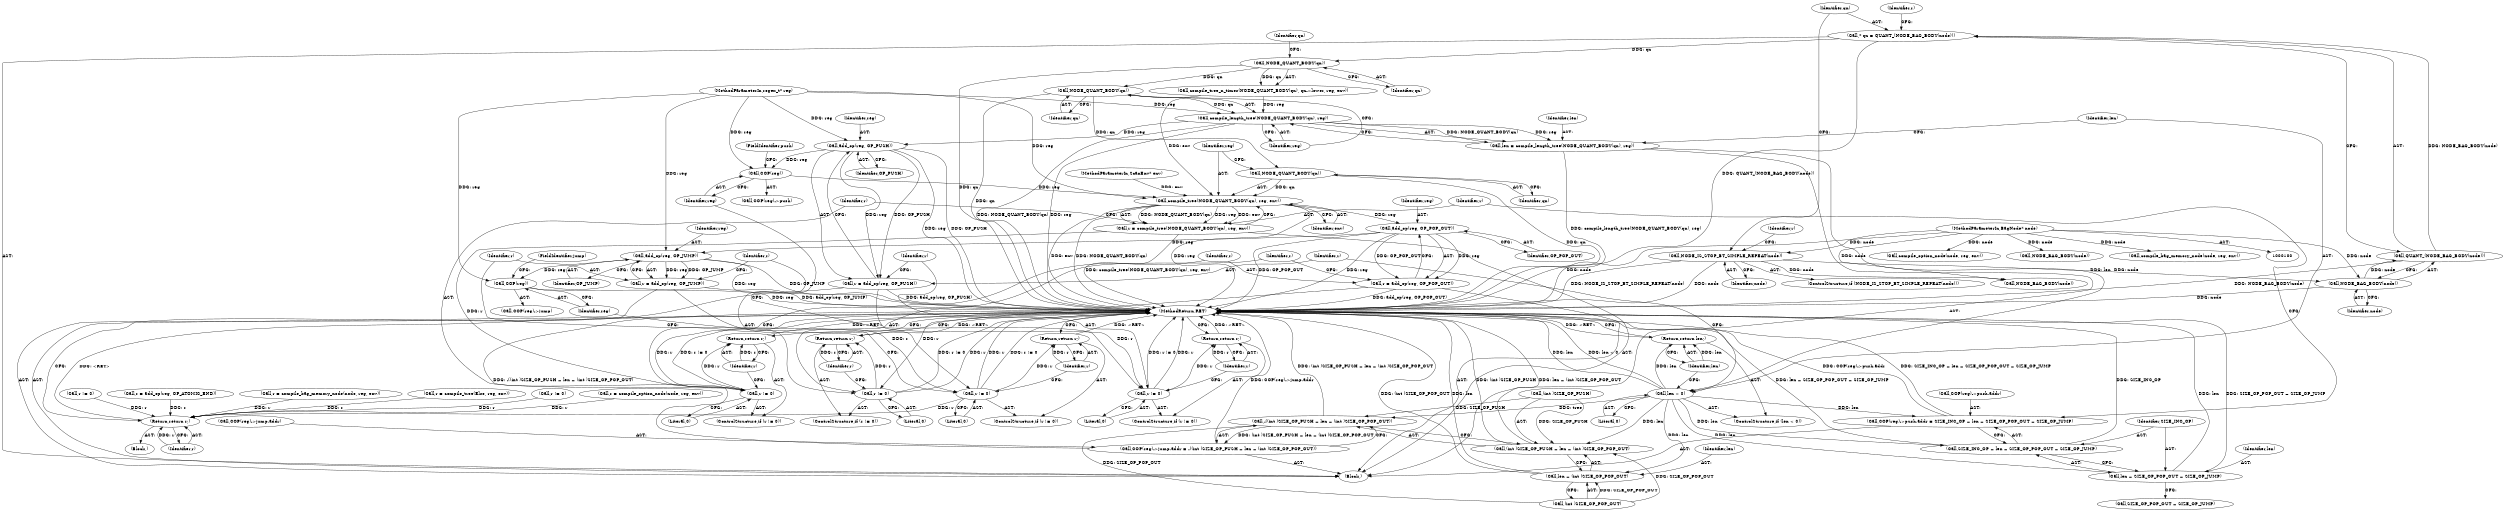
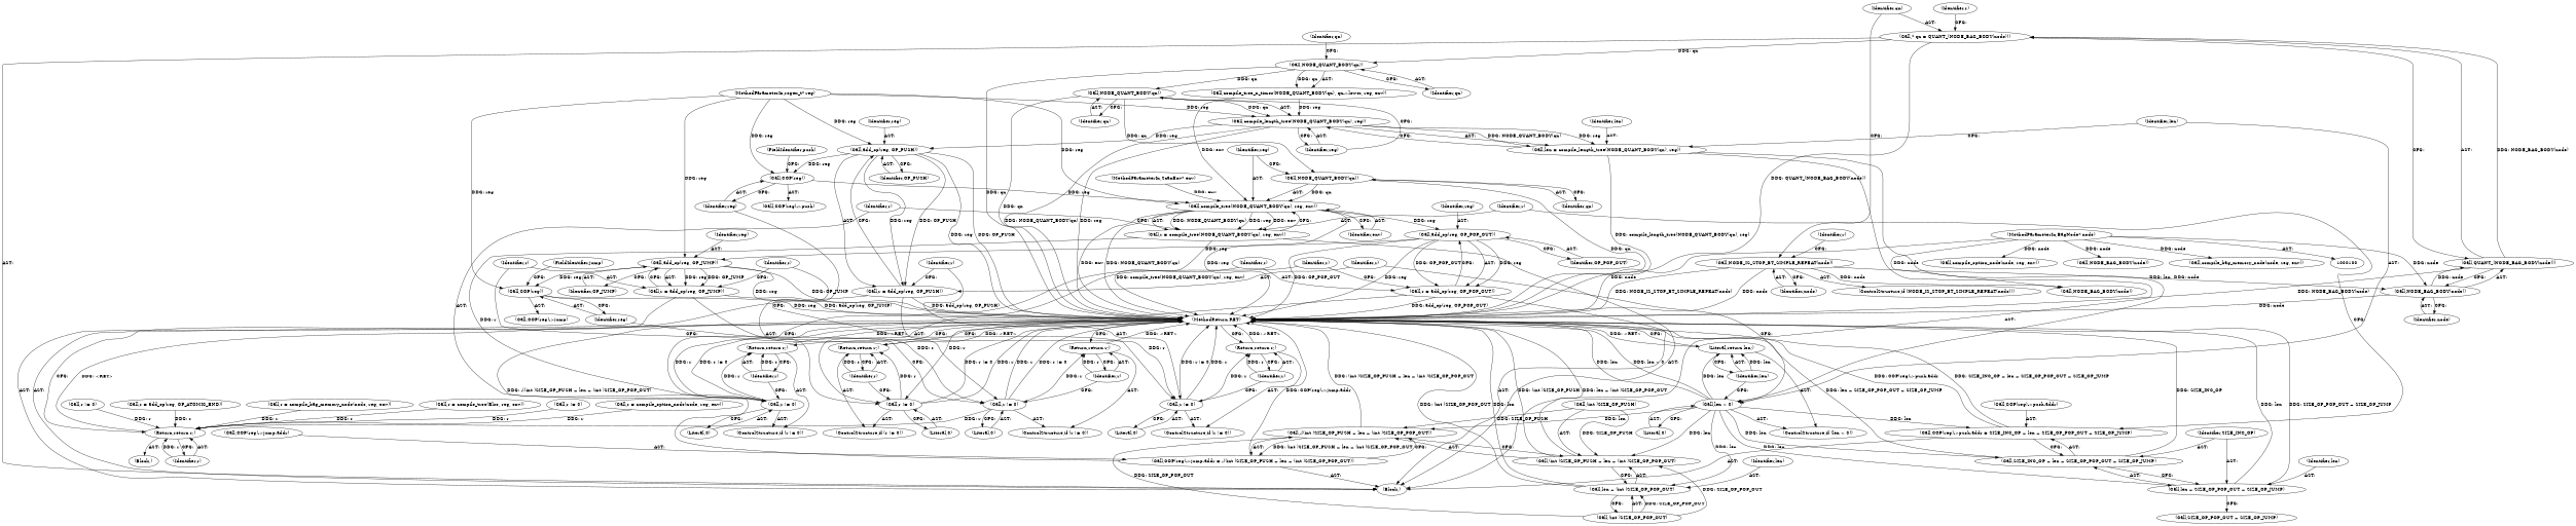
  digraph {
    n1 [label="(Call,NODE_QUANT_BODY(qn))"]
    n2 [label="(Call,compile_length_tree(NODE_QUANT_BODY(qn), reg))"]
    n3 [label="(Call,NODE_QUANT_BODY(qn))"]
    n4 [label="(MethodReturn,RET)"]
    n5 [label="(Identifier,qn)"]
    n6 [label="(Call,len = compile_length_tree(NODE_QUANT_BODY(qn), reg))"]
    n7 [label="(Call,add_op(reg, OP_PUSH))"]
    n8 [label="(Identifier,reg)"]
    n9 [label="(Call,compile_tree(NODE_QUANT_BODY(qn), reg, env))"]
    n10 [label="(Identifier,qn)"]
-   n11 [label="(Return,return len;)"]
+   n11 [label="(Literal,return len;)"]
    n12 [label="(Return,return r;)"]
    n13 [label="(Return,return r;)"]
    n14 [label="(Return,return r;)"]
    n15 [label="(Return,return r;)"]
    n16 [label="(Return,return r;)"]
    n17 [label="(Call,NODE_QUANT_BODY(qn))"]
    n18 [label="(Call,compile_tree_n_times(NODE_QUANT_BODY(qn), qn->lower, reg, env))"]
    n19 [label="(Identifier,qn)"]
    n20 [label="(Call,* qn = QUANT_(NODE_BAG_BODY(node)))"]
    n21 [label="(Call,QUANT_(NODE_BAG_BODY(node)))"]
    n22 [label="(Block,)"]
    n23 [label="(Call,NODE_BAG_BODY(node))"]
    n24 [label="(Identifier,node)"]
    n25 [label="(Call,NODE_IS_STOP_BT_SIMPLE_REPEAT(node))"]
    n26 [label="(ControlStructure,if (NODE_IS_STOP_BT_SIMPLE_REPEAT(node)))"]
    n27 [label="(Call,NODE_BAG_BODY(node))"]
    n28 [label="(Identifier,node)"]
    n29 [label="(MethodParameterIn,BagNode* node)"]
    n30 [label="(Call,compile_option_node(node, reg, env))"]
    n31 [label="(Call,NODE_BAG_BODY(node))"]
    n32 [label="(Call,compile_bag_memory_node(node, reg, env))"]
    1000100
    n34 [label="(Call,len < 0)"]
    n35 [label="(Call,r = add_op(reg, OP_PUSH))"]
    n36 [label="(Call,COP(reg))"]
    n37 [label="(Identifier,OP_PUSH)"]
    n38 [label="(Call,COP(reg)->push.addr = SIZE_INC_OP + len + SIZE_OP_POP_OUT + SIZE_OP_JUMP)"]
    n39 [label="(Call,SIZE_INC_OP + len + SIZE_OP_POP_OUT + SIZE_OP_JUMP)"]
    n40 [label="(Call,len + SIZE_OP_POP_OUT + SIZE_OP_JUMP)"]
    n41 [label="(Call,-((int )SIZE_OP_PUSH + len + (int )SIZE_OP_POP_OUT))"]
    n42 [label="(Call,(int )SIZE_OP_PUSH + len + (int )SIZE_OP_POP_OUT)"]
    n43 [label="(Call,len + (int )SIZE_OP_POP_OUT)"]
    n44 [label="(Literal,0)"]
    n45 [label="(ControlStructure,if (len < 0))"]
    n46 [label="(Identifier,len)"]
    n47 [label="(Call,SIZE_OP_POP_OUT + SIZE_OP_JUMP)"]
    n48 [label="(Call,COP(reg)->jump.addr = -((int )SIZE_OP_PUSH + len + (int )SIZE_OP_POP_OUT))"]
    n49 [label="(Call,(int )SIZE_OP_POP_OUT)"]
    n50 [label="(Call,r != 0)"]
    n51 [label="(Call,COP(reg)->push)"]
    n52 [label="(Identifier,reg)"]
    n53 [label="(Literal,0)"]
    n54 [label="(ControlStructure,if (r != 0))"]
    n55 [label="(Identifier,r)"]
    n56 [label="(Call,r = compile_tree(NODE_QUANT_BODY(qn), reg, env))"]
    n57 [label="(Call,add_op(reg, OP_POP_OUT))"]
    n58 [label="(Identifier,env)"]
    n59 [label="(Call,r != 0)"]
    n60 [label="(Call,r = add_op(reg, OP_POP_OUT))"]
    n61 [label="(Call,add_op(reg, OP_JUMP))"]
    n62 [label="(Identifier,OP_POP_OUT)"]
    n63 [label="(ControlStructure,if (r != 0))"]
    n64 [label="(Literal,0)"]
    n65 [label="(Identifier,r)"]
    n66 [label="(Call,r != 0)"]
    n67 [label="(Call,r = add_op(reg, OP_JUMP))"]
    n68 [label="(Call,COP(reg))"]
    n69 [label="(Identifier,OP_JUMP)"]
    n70 [label="(Literal,0)"]
    n71 [label="(ControlStructure,if (r != 0))"]
    n72 [label="(Identifier,r)"]
    n73 [label="(Call,r != 0)"]
    n74 [label="(Call,COP(reg)->jump)"]
    n75 [label="(Identifier,reg)"]
    n76 [label="(ControlStructure,if (r != 0))"]
    n77 [label="(Literal,0)"]
    n78 [label="(Identifier,r)"]
    n79 [label="(Block,)"]
    n80 [label="(Identifier,r)"]
    n81 [label="(Call,COP(reg)->jump.addr)"]
    n82 [label="(Identifier,r)"]
    n83 [label="(MethodParameterIn,ScanEnv* env)"]
    n84 [label="(Call,r = compile_tree(Else, reg, env))"]
    n85 [label="(Call,r != 0)"]
    n86 [label="(Identifier,qn)"]
    n87 [label="(Identifier,r)"]
    n88 [label="(Identifier,r)"]
    n89 [label="(Call,(int )SIZE_OP_PUSH)"]
    n90 [label="(Identifier,r)"]
    n91 [label="(Call,r = compile_option_node(node, reg, env))"]
    n92 [label="(FieldIdentifier,push)"]
    n93 [label="(Identifier,len)"]
    n94 [label="(Identifier,len)"]
    n95 [label="(Identifier,qn)"]
    n96 [label="(Identifier,reg)"]
    n97 [label="(FieldIdentifier,jump)"]
    n98 [label="(Identifier,len)"]
    n99 [label="(Identifier,len)"]
    n100 [label="(Identifier,reg)"]
    n101 [label="(Call,r != 0)"]
    n102 [label="(Call,r = add_op(reg, OP_ATOMIC_END))"]
    n103 [label="(Identifier,r)"]
    n104 [label="(Call,r = compile_bag_memory_node(node, reg, env))"]
    n105 [label="(Identifier,r)"]
    n106 [label="(Identifier,reg)"]
    n107 [label="(MethodParameterIn,regex_t* reg)"]
    n108 [label="(Identifier,r)"]
    n109 [label="(Identifier,SIZE_INC_OP)"]
    n110 [label="(Identifier,r)"]
    n111 [label="(Identifier,r)"]
    n112 [label="(Identifier,r)"]
    n113 [label="(Identifier,reg)"]
    n114 [label="(Call,COP(reg)->push.addr)"]
    n1 -> n2 [label="AST: "]
    n1 -> n2 [label="DDG: qn"]
    n1 -> n3 [label="DDG: qn"]
    n1 -> n4 [label="DDG: qn"]
    n1 -> n5 [label="CFG: "]
    n2 -> n4 [label="DDG: reg"]
    n2 -> n4 [label="DDG: NODE_QUANT_BODY(qn)"]
    n2 -> n6 [label="AST: "]
    n2 -> n6 [label="DDG: NODE_QUANT_BODY(qn)"]
    n2 -> n6 [label="DDG: reg"]
    n2 -> n7 [label="DDG: reg"]
    n2 -> n8 [label="CFG: "]
    n3 -> n4 [label="DDG: qn"]
    n3 -> n9 [label="AST: "]
    n3 -> n9 [label="DDG: qn"]
    n3 -> n10 [label="CFG: "]
    n4 -> n11 [label="CFG: "]
    n4 -> n12 [label="CFG: "]
    n4 -> n13 [label="CFG: "]
    n4 -> n14 [label="CFG: "]
    n4 -> n15 [label="CFG: "]
    n4 -> n16 [label="CFG: "]
    n5 -> n1 [label="AST: "]
    n6 -> n2 [label="CFG: "]
    n6 -> n4 [label="DDG: compile_length_tree(NODE_QUANT_BODY(qn), reg)"]
    n6 -> n22 [label="AST: "]
    n6 -> n34 [label="DDG: len"]
    n7 -> n4 [label="DDG: OP_PUSH"]
    n7 -> n4 [label="DDG: reg"]
    n7 -> n35 [label="AST: "]
    n7 -> n35 [label="DDG: reg"]
    n7 -> n35 [label="DDG: OP_PUSH"]
    n7 -> n36 [label="DDG: reg"]
    n7 -> n37 [label="CFG: "]
    n8 -> n1 [label="CFG: "]
    n8 -> n2 [label="AST: "]
    n9 -> n4 [label="DDG: NODE_QUANT_BODY(qn)"]
    n9 -> n4 [label="DDG: reg"]
    n9 -> n4 [label="DDG: env"]
    n9 -> n56 [label="AST: "]
    n9 -> n56 [label="DDG: NODE_QUANT_BODY(qn)"]
    n9 -> n56 [label="DDG: reg"]
    n9 -> n56 [label="DDG: env"]
    n9 -> n57 [label="DDG: reg"]
    n9 -> n58 [label="CFG: "]
    n10 -> n3 [label="AST: "]
    n11 -> n4 [label="DDG: <RET>"]
    n11 -> n45 [label="AST: "]
    n11 -> n46 [label="CFG: "]
    n12 -> n4 [label="DDG: <RET>"]
    n12 -> n54 [label="AST: "]
    n12 -> n55 [label="CFG: "]
    n13 -> n4 [label="DDG: <RET>"]
    n13 -> n63 [label="AST: "]
    n13 -> n65 [label="CFG: "]
    n14 -> n4 [label="DDG: <RET>"]
    n14 -> n71 [label="AST: "]
    n14 -> n72 [label="CFG: "]
    n15 -> n4 [label="DDG: <RET>"]
    n15 -> n76 [label="AST: "]
    n15 -> n78 [label="CFG: "]
    n16 -> n4 [label="DDG: <RET>"]
    n16 -> n79 [label="AST: "]
    n16 -> n80 [label="CFG: "]
    n17 -> n1 [label="DDG: qn"]
    n17 -> n4 [label="DDG: qn"]
    n17 -> n18 [label="AST: "]
    n17 -> n18 [label="DDG: qn"]
    n17 -> n19 [label="CFG: "]
    n18 -> n2 [label="DDG: reg"]
    n18 -> n9 [label="DDG: env"]
    n19 -> n17 [label="AST: "]
    n20 -> n4 [label="DDG: QUANT_(NODE_BAG_BODY(node))"]
    n20 -> n17 [label="DDG: qn"]
    n20 -> n21 [label="CFG: "]
    n20 -> n22 [label="AST: "]
    n21 -> n4 [label="DDG: NODE_BAG_BODY(node)"]
    n21 -> n20 [label="AST: "]
    n21 -> n20 [label="DDG: NODE_BAG_BODY(node)"]
    n21 -> n23 [label="CFG: "]
    n23 -> n4 [label="DDG: node"]
    n23 -> n21 [label="AST: "]
    n23 -> n21 [label="DDG: node"]
    n23 -> n24 [label="CFG: "]
    n24 -> n23 [label="AST: "]
    n25 -> n4 [label="DDG: NODE_IS_STOP_BT_SIMPLE_REPEAT(node)"]
    n25 -> n4 [label="DDG: node"]
    n25 -> n23 [label="DDG: node"]
    n25 -> n26 [label="AST: "]
    n25 -> n27 [label="DDG: node"]
    n25 -> n28 [label="CFG: "]
    n28 -> n25 [label="AST: "]
    n29 -> n4 [label="DDG: node"]
    n29 -> n23 [label="DDG: node"]
-   n29 -> n25 [label="DDG: node"]
    n29 -> n27 [label="DDG: node"]
    n29 -> n30 [label="DDG: node"]
    n29 -> n31 [label="DDG: node"]
    n29 -> n32 [label="DDG: node"]
    n29 -> 1000100 [label="AST: "]
    n34 -> n4 [label="DDG: len"]
    n34 -> n4 [label="DDG: len < 0"]
    n34 -> n11 [label="DDG: len"]
    n34 -> n38 [label="DDG: len"]
    n34 -> n39 [label="DDG: len"]
    n34 -> n40 [label="DDG: len"]
-   n34 -> n41 [label="DDG: tree"]
+   n34 -> n41 [label="DDG: len"]
    n34 -> n42 [label="DDG: len"]
    n34 -> n43 [label="DDG: len"]
    n34 -> n44 [label="CFG: "]
    n34 -> n45 [label="AST: "]
    n35 -> n4 [label="DDG: add_op(reg, OP_PUSH)"]
    n35 -> n7 [label="CFG: "]
    n35 -> n22 [label="AST: "]
    n35 -> n50 [label="DDG: r"]
    n36 -> n9 [label="DDG: reg"]
    n36 -> n51 [label="AST: "]
    n36 -> n52 [label="CFG: "]
    n37 -> n7 [label="AST: "]
    n38 -> n4 [label="DDG: SIZE_INC_OP + len + SIZE_OP_POP_OUT + SIZE_OP_JUMP"]
    n38 -> n4 [label="DDG: COP(reg)->push.addr"]
    n38 -> n22 [label="AST: "]
    n38 -> n39 [label="CFG: "]
    n39 -> n4 [label="DDG: SIZE_INC_OP"]
    n39 -> n4 [label="DDG: len + SIZE_OP_POP_OUT + SIZE_OP_JUMP"]
    n39 -> n38 [label="AST: "]
    n39 -> n40 [label="CFG: "]
    n40 -> n4 [label="DDG: len"]
    n40 -> n4 [label="DDG: SIZE_OP_POP_OUT + SIZE_OP_JUMP"]
    n40 -> n39 [label="AST: "]
    n40 -> n47 [label="CFG: "]
    n41 -> n4 [label="DDG: (int )SIZE_OP_PUSH + len + (int )SIZE_OP_POP_OUT"]
    n41 -> n42 [label="CFG: "]
    n41 -> n48 [label="AST: "]
    n41 -> n48 [label="DDG: (int )SIZE_OP_PUSH + len + (int )SIZE_OP_POP_OUT"]
    n42 -> n4 [label="DDG: (int )SIZE_OP_PUSH"]
    n42 -> n4 [label="DDG: len + (int )SIZE_OP_POP_OUT"]
    n42 -> n41 [label="AST: "]
    n42 -> n43 [label="CFG: "]
    n43 -> n4 [label="DDG: len"]
    n43 -> n4 [label="DDG: (int )SIZE_OP_POP_OUT"]
    n43 -> n42 [label="AST: "]
    n43 -> n49 [label="CFG: "]
    n44 -> n34 [label="AST: "]
    n46 -> n11 [label="AST: "]
    n46 -> n11 [label="DDG: len"]
    n46 -> n34 [label="CFG: "]
    n48 -> n4 [label="DDG: COP(reg)->jump.addr"]
    n48 -> n4 [label="DDG: -((int )SIZE_OP_PUSH + len + (int )SIZE_OP_POP_OUT)"]
    n48 -> n22 [label="AST: "]
    n48 -> n41 [label="CFG: "]
    n49 -> n41 [label="DDG: SIZE_OP_POP_OUT"]
    n49 -> n42 [label="DDG: SIZE_OP_POP_OUT"]
    n49 -> n43 [label="AST: "]
    n49 -> n43 [label="DDG: SIZE_OP_POP_OUT"]
    n50 -> n4 [label="DDG: r != 0"]
    n50 -> n4 [label="DDG: r"]
    n50 -> n12 [label="DDG: r"]
    n50 -> n53 [label="CFG: "]
    n50 -> n54 [label="AST: "]
    n52 -> n36 [label="AST: "]
    n52 -> n50 [label="CFG: "]
    n53 -> n50 [label="AST: "]
    n55 -> n12 [label="AST: "]
    n55 -> n12 [label="DDG: r"]
    n55 -> n50 [label="CFG: "]
    n56 -> n4 [label="DDG: compile_tree(NODE_QUANT_BODY(qn), reg, env)"]
    n56 -> n9 [label="CFG: "]
    n56 -> n22 [label="AST: "]
    n56 -> n59 [label="DDG: r"]
    n57 -> n4 [label="DDG: OP_POP_OUT"]
    n57 -> n4 [label="DDG: reg"]
    n57 -> n60 [label="AST: "]
    n57 -> n60 [label="DDG: reg"]
    n57 -> n60 [label="DDG: OP_POP_OUT"]
    n57 -> n61 [label="DDG: reg"]
    n57 -> n62 [label="CFG: "]
    n58 -> n9 [label="AST: "]
    n59 -> n4 [label="DDG: r"]
    n59 -> n4 [label="DDG: r != 0"]
    n59 -> n13 [label="DDG: r"]
    n59 -> n63 [label="AST: "]
    n59 -> n64 [label="CFG: "]
    n60 -> n4 [label="DDG: add_op(reg, OP_POP_OUT)"]
    n60 -> n22 [label="AST: "]
    n60 -> n57 [label="CFG: "]
    n60 -> n66 [label="DDG: r"]
    n61 -> n4 [label="DDG: reg"]
    n61 -> n4 [label="DDG: OP_JUMP"]
    n61 -> n67 [label="AST: "]
    n61 -> n67 [label="DDG: reg"]
    n61 -> n67 [label="DDG: OP_JUMP"]
    n61 -> n68 [label="DDG: reg"]
    n61 -> n69 [label="CFG: "]
    n62 -> n57 [label="AST: "]
    n64 -> n59 [label="AST: "]
    n65 -> n13 [label="AST: "]
    n65 -> n13 [label="DDG: r"]
    n65 -> n59 [label="CFG: "]
    n66 -> n4 [label="DDG: r"]
    n66 -> n4 [label="DDG: r != 0"]
    n66 -> n14 [label="DDG: r"]
    n66 -> n70 [label="CFG: "]
    n66 -> n71 [label="AST: "]
    n67 -> n4 [label="DDG: add_op(reg, OP_JUMP)"]
    n67 -> n22 [label="AST: "]
    n67 -> n61 [label="CFG: "]
    n67 -> n73 [label="DDG: r"]
    n68 -> n4 [label="DDG: reg"]
    n68 -> n74 [label="AST: "]
    n68 -> n75 [label="CFG: "]
    n69 -> n61 [label="AST: "]
    n70 -> n66 [label="AST: "]
    n72 -> n14 [label="AST: "]
    n72 -> n14 [label="DDG: r"]
    n72 -> n66 [label="CFG: "]
    n73 -> n4 [label="DDG: r"]
    n73 -> n4 [label="DDG: r != 0"]
    n73 -> n15 [label="DDG: r"]
    n73 -> n16 [label="DDG: r"]
    n73 -> n76 [label="AST: "]
    n73 -> n77 [label="CFG: "]
    n75 -> n68 [label="AST: "]
    n75 -> n73 [label="CFG: "]
    n77 -> n73 [label="AST: "]
    n78 -> n15 [label="AST: "]
    n78 -> n15 [label="DDG: r"]
    n78 -> n73 [label="CFG: "]
    n80 -> n16 [label="AST: "]
    n80 -> n16 [label="DDG: r"]
    n81 -> n48 [label="AST: "]
    n82 -> n20 [label="CFG: "]
    n83 -> n9 [label="DDG: env"]
    n84 -> n16 [label="DDG: r"]
    n85 -> n16 [label="DDG: r"]
    n86 -> n17 [label="CFG: "]
    n87 -> n38 [label="CFG: "]
    n87 -> n56 [label="AST: "]
    n88 -> n60 [label="CFG: "]
    n88 -> n66 [label="AST: "]
    n89 -> n41 [label="DDG: SIZE_OP_PUSH"]
    n89 -> n42 [label="AST: "]
    n89 -> n42 [label="DDG: SIZE_OP_PUSH"]
    n90 -> n66 [label="CFG: "]
    n90 -> n67 [label="AST: "]
    n91 -> n16 [label="DDG: r"]
    n92 -> n36 [label="CFG: "]
    n93 -> n6 [label="AST: "]
    n94 -> n6 [label="CFG: "]
    n94 -> n34 [label="AST: "]
    n95 -> n20 [label="AST: "]
    n95 -> n25 [label="CFG: "]
    n96 -> n61 [label="AST: "]
    n97 -> n68 [label="CFG: "]
    n98 -> n43 [label="AST: "]
    n99 -> n40 [label="AST: "]
    n100 -> n7 [label="AST: "]
    n101 -> n16 [label="DDG: r"]
    n102 -> n16 [label="DDG: r"]
    n103 -> n67 [label="CFG: "]
    n103 -> n73 [label="AST: "]
    n104 -> n16 [label="DDG: r"]
    n105 -> n59 [label="CFG: "]
    n105 -> n60 [label="AST: "]
    n106 -> n3 [label="CFG: "]
    n106 -> n9 [label="AST: "]
    n107 -> n2 [label="DDG: reg"]
    n107 -> n7 [label="DDG: reg"]
    n107 -> n9 [label="DDG: reg"]
    n107 -> n36 [label="DDG: reg"]
    n107 -> n61 [label="DDG: reg"]
    n107 -> n68 [label="DDG: reg"]
    n108 -> n34 [label="CFG: "]
    n108 -> n35 [label="AST: "]
    n109 -> n39 [label="AST: "]
    n109 -> n40 [label="AST: "]
    n110 -> n35 [label="CFG: "]
    n110 -> n50 [label="AST: "]
    n111 -> n56 [label="CFG: "]
    n111 -> n59 [label="AST: "]
    n112 -> n25 [label="CFG: "]
    n113 -> n57 [label="AST: "]
    n114 -> n38 [label="AST: "]
  }
